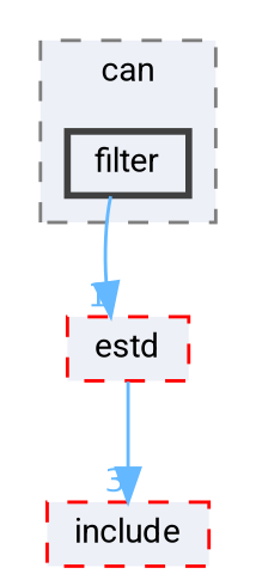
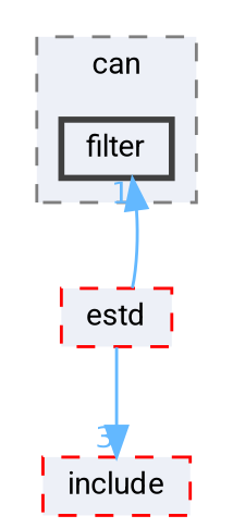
  digraph {
    compound=true
    fontname=Roboto
    node [color=red fillcolor="#edf0f7" fontname=Roboto fontsize=10 shape=box style="filled,dashed"]
    edge [color=steelblue1 fontcolor=steelblue1 fontname=Roboto fontsize=10 labeldistance=1.5 labelfontname=Helvetica labelfontsize=10]
    n1 [color=grey25 height=0.2 label=filter style="filled,bold" width=0.4]
    n2 [height=0.2 label=estd width=0.4]
    n3 [height=0.2 label=include width=0.4]
    subgraph cluster_1 {
      bgcolor="#edf0f7"
      fontsize=10
      label=can
      pencolor=grey50
      style="filled,dashed"
      n1
    }
-   n1 -> n2 [headlabel=1]
+   n2 -> n1 [headlabel=1]
    n2 -> n3 [headlabel=3]
  }
